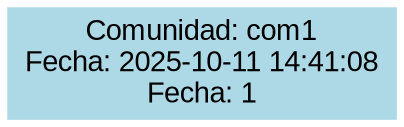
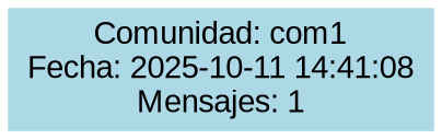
  digraph {
    rankdir=LR
-   n1 [color=lightblue fontname=Arial label="Comunidad: com1\nFecha: 2025-10-11 14:41:08\nFecha: 1" shape=box style=filled]
+   n1 [color=lightblue fontname=Arial label="Comunidad: com1\nFecha: 2025-10-11 14:41:08\nMensajes: 1" shape=box style=filled]
  }
